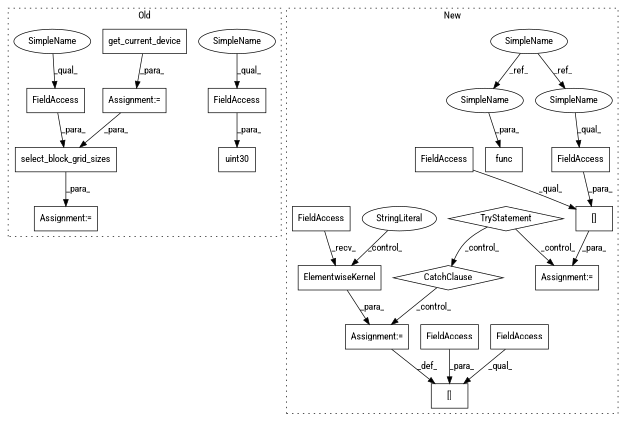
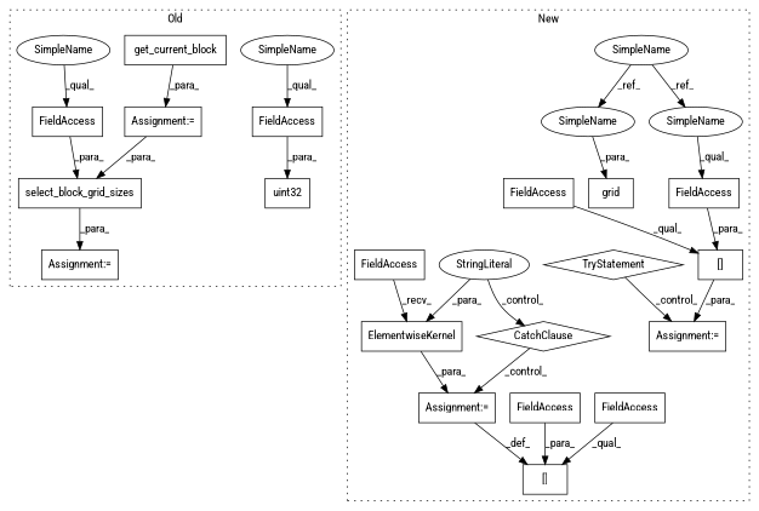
  digraph {
    fontname="Roboto Condensed"
    node [a=22 fontname="Roboto Condensed" l=5 s=3453 shape=box]
    edge [fontname="Roboto Condensed"]
-   n1 [a=32 l=20 label=get_current_device s=3326]
+   n1 [a=32 l=20 label=get_current_block s=3326]
    n2 [a=32 l="24,1" label=select_block_grid_sizes s="3425,3486"]
    n3 [l=11 label=FieldAccess]
    n4 [a=7 l=1 label="Assignment:=" s=3320]
    n5 [a=7 l=2 label="Assignment:=" s=3418]
    n6 [l=10 label=FieldAccess s=3754]
-   n7 [a=32 l="7,1" label=uint30 s="3747,3764"]
+   n7 [a=32 l="7,1" label=uint32 s="3747,3764"]
    n8 [a=42 label=SimpleName s=3754 shape=ellipse]
    n9 [a=42 label=SimpleName shape=ellipse]
-   n10 [a=32 l="5,1" label=func s="1940,1956"]
+   n10 [a=32 l="5,1" label=grid s="1940,1956"]
    n11 [a=42 label=SimpleName s=1267 shape=ellipse]
    n12 [l=11 label=FieldAccess s=1668]
    n13 [a=2 l="11,1" label="[]" s="1657,1679"]
    n14 [l=10 label=FieldAccess s=1657]
    n15 [a=7 l=1 label="Assignment:=" s=1656]
    n16 [a=54 l=4 label=TryStatement s=1640 shape=diamond]
    n17 [a=32 l="18,1" label=ElementwiseKernel s="1754,1846"]
    n18 [a=2 l="11,1" label="[]" s="1855,1877"]
    n19 [l=10 label=FieldAccess s=1855]
    n20 [l=6 label=FieldAccess s=1735]
    n21 [l=11 label=FieldAccess s=1866]
    n22 [a=12 l="11,2" label=CatchClause s="1689,1720" shape=diamond]
    n23 [a=45 l=31 label=StringLiteral s=1815 shape=ellipse]
    n24 [a=7 l=1 label="Assignment:=" s=1878]
    n25 [a=42 label=SimpleName s=1945 shape=ellipse]
    n26 [a=42 label=SimpleName s=1668 shape=ellipse]
    subgraph cluster_1 {
      label=Old
      style=dotted
      n1
      n2
      n3
      n4
      n5
      n6
      n7
      n8
      n9
    }
    subgraph cluster_2 {
      label=New
      style=dotted
      n10
      n11
      n12
      n13
      n14
      n15
      n16
      n17
      n18
      n19
      n20
      n21
      n22
      n23
      n24
      n25
      n26
    }
    n1 -> n4 [label=_para_]
    n2 -> n5 [label=_para_]
    n3 -> n2 [label=_para_]
    n4 -> n2 [label=_para_]
    n6 -> n7 [label=_para_]
    n8 -> n6 [label=_qual_]
    n9 -> n3 [label=_qual_]
    n11 -> n25 [label=_ref_]
    n11 -> n26 [label=_ref_]
    n12 -> n13 [label=_para_]
    n13 -> n15 [label=_para_]
    n14 -> n13 [label=_qual_]
    n16 -> n15 [label=_control_]
-   n16 -> n22 [label=_control_]
+   n23 -> n22 [label=_control_]
    n17 -> n24 [label=_para_]
    n19 -> n18 [label=_qual_]
    n20 -> n17 [label=_recv_]
    n21 -> n18 [label=_para_]
    n22 -> n24 [label=_control_]
-   n23 -> n17 [label=_control_]
+   n23 -> n17 [label=_para_]
    n24 -> n18 [label=_def_]
    n25 -> n10 [label=_para_]
    n26 -> n12 [label=_qual_]
  }
